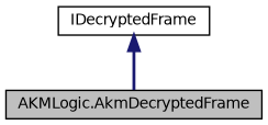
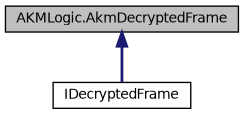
  digraph {
    node [color=black fontname=Helvetica fontsize=10 shape=record style=filled]
    n1 [fillcolor=grey75 fontcolor=black height=0.2 label="AKMLogic.AkmDecryptedFrame" width=0.4]
    n2 [fillcolor=white height=0.2 label=IDecryptedFrame width=0.4]
-   n2 -> n1 [color=midnightblue dir=back fontname=Helvetica fontsize=10 labelfontname=Helvetica labelfontsize=10 style=bold]
+   n1 -> n2 [color=midnightblue dir=back fontname=Helvetica fontsize=10 labelfontname=Helvetica labelfontsize=10 style=bold]
  }
